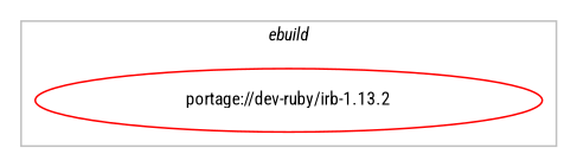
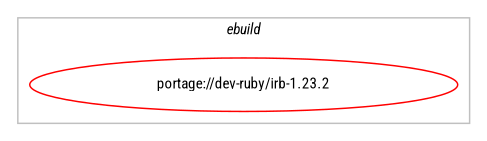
  digraph {
    compound=true
    concentrate=true
    fontname="Roboto Condensed"
    fontsize=10
    newrank=true
    rankdir=LR
    ranksep=1.5
-   n1 [color=red fontname="Roboto Condensed" fontsize=10 label="portage://dev-ruby/irb-1.13.2" width=4]
+   n1 [color=red fontname="Roboto Condensed" fontsize=10 label="portage://dev-ruby/irb-1.23.2" width=4]
    subgraph cluster_1 {
      color=gray
      label=<<i>ebuild</i>>
      n1
    }
    subgraph cluster_2 {
      color=gray
      label=<<i>dependencies</i>>
      subgraph cluster_3 {
        color=gray
        fillcolor="#eeeeee"
        label=<<i>compile</i>>
        style=filled
      }
      subgraph cluster_4 {
        color=gray
        fillcolor="#eeeeee"
        label=<<i>compile and run</i>>
        style=filled
      }
      subgraph cluster_5 {
        color=gray
        fillcolor="#eeeeee"
        label=<<i>run</i>>
        style=filled
      }
    }
    subgraph cluster_6 {
      color=gray
      label=<<i>candidates</i>>
      rank=same
    }
  }
